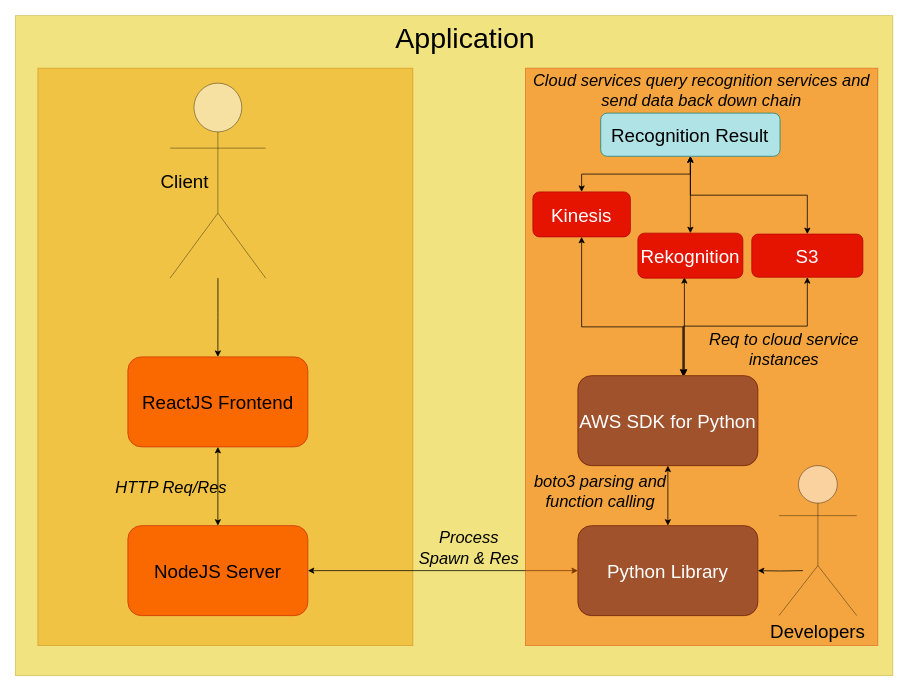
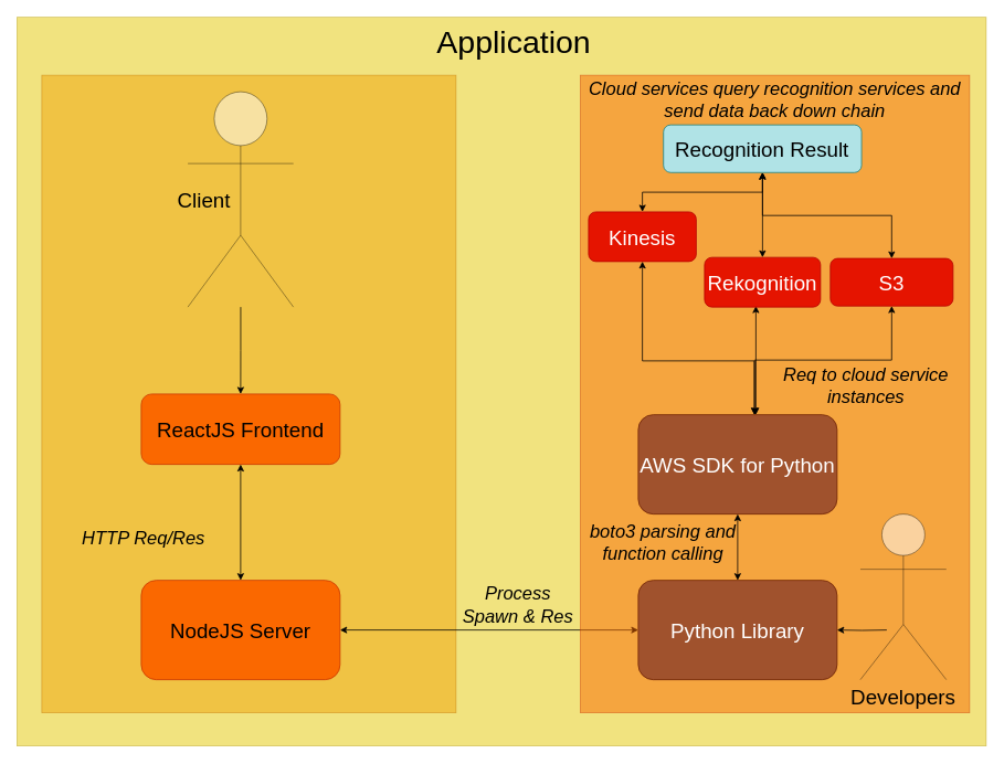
  <mxCell id="0" />
  <mxCell id="1" parent="0" />
  <mxCell id="2" value="" style="rounded=0;whiteSpace=wrap;html=1;fillColor=#e3c800;strokeColor=#B09500;fontColor=#000000;opacity=50;" vertex="1" parent="1"><mxGeometry x="20" y="20" width="1170" height="880" as="geometry" /></mxCell>
  <mxCell id="3" value="" style="rounded=0;whiteSpace=wrap;html=1;fillColor=#f0a30a;strokeColor=#BD7000;fontColor=#000000;opacity=50;" vertex="1" parent="1"><mxGeometry x="50" y="90" width="500" height="770" as="geometry" /></mxCell>
  <mxCell id="4" style="edgeStyle=orthogonalEdgeStyle;rounded=0;orthogonalLoop=1;jettySize=auto;html=1;exitX=0.5;exitY=1;exitDx=0;exitDy=0;entryX=0.5;entryY=0;entryDx=0;entryDy=0;startArrow=classic;startFill=1;" edge="1" parent="1" source="5" target="8"><mxGeometry relative="1" as="geometry" /></mxCell>
- <mxCell id="5" value="&lt;font style=&quot;font-size: 25px&quot;&gt;ReactJS Frontend&lt;/font&gt;" style="rounded=1;whiteSpace=wrap;html=1;fillColor=#fa6800;strokeColor=#C73500;fontColor=#000000;" vertex="1" parent="1"><mxGeometry x="170" y="475" width="240" height="120" as="geometry" /></mxCell>
+ <mxCell id="5" value="&lt;font style=&quot;font-size: 25px&quot;&gt;ReactJS Frontend&lt;/font&gt;" style="rounded=1;whiteSpace=wrap;html=1;fillColor=#fa6800;strokeColor=#C73500;fontColor=#000000;" vertex="1" parent="1"><mxGeometry x="170" y="475" width="240" height="85" as="geometry" /></mxCell>
  <mxCell id="6" value="&lt;font style=&quot;font-size: 38px&quot;&gt;Application&lt;/font&gt;" style="text;html=1;strokeColor=none;fillColor=none;align=center;verticalAlign=middle;whiteSpace=wrap;rounded=0;opacity=50;" vertex="1" parent="1"><mxGeometry x="600" y="40" width="40" height="20" as="geometry" /></mxCell>
  <mxCell id="7" style="edgeStyle=orthogonalEdgeStyle;rounded=0;orthogonalLoop=1;jettySize=auto;html=1;exitX=1;exitY=0.5;exitDx=0;exitDy=0;entryX=0;entryY=0.5;entryDx=0;entryDy=0;startArrow=classic;startFill=1;" edge="1" parent="1" source="8" target="16"><mxGeometry relative="1" as="geometry" /></mxCell>
  <mxCell id="8" value="&lt;font style=&quot;font-size: 25px&quot;&gt;NodeJS Server&lt;/font&gt;" style="rounded=1;whiteSpace=wrap;html=1;fillColor=#fa6800;strokeColor=#C73500;fontColor=#000000;" vertex="1" parent="1"><mxGeometry x="170" y="700" width="240" height="120" as="geometry" /></mxCell>
  <mxCell id="9" value="" style="edgeStyle=orthogonalEdgeStyle;rounded=0;orthogonalLoop=1;jettySize=auto;html=1;" edge="1" parent="1" source="10" target="5"><mxGeometry relative="1" as="geometry" /></mxCell>
  <mxCell id="10" value="" style="shape=umlActor;verticalLabelPosition=bottom;verticalAlign=top;html=1;outlineConnect=0;opacity=50;" vertex="1" parent="1"><mxGeometry x="226.25" y="110" width="127.5" height="260" as="geometry" /></mxCell>
  <mxCell id="11" value="&lt;span style=&quot;font-size: 25px&quot;&gt;Client&lt;/span&gt;" style="text;html=1;strokeColor=none;fillColor=none;align=center;verticalAlign=middle;whiteSpace=wrap;rounded=0;opacity=50;" vertex="1" parent="1"><mxGeometry x="226.25" y="230" width="40" height="20" as="geometry" /></mxCell>
- <mxCell id="12" value="&lt;font size=&quot;1&quot;&gt;&lt;i style=&quot;font-size: 22px&quot;&gt;HTTP Req/Res&lt;/i&gt;&lt;/font&gt;" style="text;html=1;strokeColor=none;fillColor=none;align=center;verticalAlign=middle;whiteSpace=wrap;rounded=0;opacity=50;" vertex="1" parent="1"><mxGeometry x="115" y="640" width="226.25" height="20" as="geometry" /></mxCell>
+ <mxCell id="12" value="&lt;font size=&quot;1&quot;&gt;&lt;i style=&quot;font-size: 22px&quot;&gt;HTTP Req/Res&lt;/i&gt;&lt;/font&gt;" style="text;html=1;strokeColor=none;fillColor=none;align=center;verticalAlign=middle;whiteSpace=wrap;rounded=0;opacity=50;" vertex="1" parent="1"><mxGeometry x="60" y="640" width="226.25" height="20" as="geometry" /></mxCell>
  <mxCell id="13" value="" style="rounded=0;whiteSpace=wrap;html=1;fillColor=#fa6800;strokeColor=#C73500;fontColor=#000000;opacity=50;" vertex="1" parent="1"><mxGeometry x="700" y="90" width="470" height="770" as="geometry" /></mxCell>
  <mxCell id="14" value="" style="shape=umlActor;verticalLabelPosition=bottom;verticalAlign=top;html=1;outlineConnect=0;opacity=50;" vertex="1" parent="1"><mxGeometry x="1038.13" y="620" width="103.75" height="200" as="geometry" /></mxCell>
  <mxCell id="15" style="edgeStyle=orthogonalEdgeStyle;rounded=0;orthogonalLoop=1;jettySize=auto;html=1;exitX=0.5;exitY=0;exitDx=0;exitDy=0;entryX=0.5;entryY=1;entryDx=0;entryDy=0;startArrow=classic;startFill=1;startSize=6;endSize=6;" edge="1" parent="1" source="16" target="23"><mxGeometry relative="1" as="geometry" /></mxCell>
  <mxCell id="16" value="&lt;font style=&quot;font-size: 25px&quot;&gt;Python Library&lt;/font&gt;" style="rounded=1;whiteSpace=wrap;html=1;fillColor=#a0522d;strokeColor=#6D1F00;fontColor=#ffffff;" vertex="1" parent="1"><mxGeometry x="770" y="700" width="240" height="120" as="geometry" /></mxCell>
  <mxCell id="17" value="&lt;font size=&quot;1&quot;&gt;&lt;i style=&quot;font-size: 22px&quot;&gt;Process Spawn &amp;amp; Res&lt;/i&gt;&lt;/font&gt;" style="text;html=1;strokeColor=none;fillColor=none;align=center;verticalAlign=middle;whiteSpace=wrap;rounded=0;opacity=50;" vertex="1" parent="1"><mxGeometry x="551.88" y="720" width="146.25" height="20" as="geometry" /></mxCell>
  <mxCell id="18" value="&lt;span style=&quot;font-size: 25px&quot;&gt;Developers&lt;/span&gt;" style="text;html=1;strokeColor=none;fillColor=none;align=center;verticalAlign=middle;whiteSpace=wrap;rounded=0;opacity=50;" vertex="1" parent="1"><mxGeometry x="1070" y="830" width="40" height="20" as="geometry" /></mxCell>
  <mxCell id="19" value="" style="edgeStyle=orthogonalEdgeStyle;rounded=0;orthogonalLoop=1;jettySize=auto;html=1;entryX=1;entryY=0.5;entryDx=0;entryDy=0;" edge="1" parent="1" target="16"><mxGeometry relative="1" as="geometry"><mxPoint x="1070" y="760" as="sourcePoint" /><mxPoint x="1020" y="763" as="targetPoint" /></mxGeometry></mxCell>
  <mxCell id="20" style="edgeStyle=orthogonalEdgeStyle;rounded=0;orthogonalLoop=1;jettySize=auto;html=1;entryX=0.5;entryY=1;entryDx=0;entryDy=0;startArrow=classic;startFill=1;startSize=6;endSize=6;" edge="1" parent="1" target="25"><mxGeometry relative="1" as="geometry"><mxPoint x="910" y="500" as="sourcePoint" /><Array as="points"><mxPoint x="910" y="500" /><mxPoint x="910" y="435" /><mxPoint x="775" y="435" /></Array></mxGeometry></mxCell>
  <mxCell id="21" style="edgeStyle=orthogonalEdgeStyle;rounded=0;orthogonalLoop=1;jettySize=auto;html=1;entryX=0.443;entryY=0.979;entryDx=0;entryDy=0;entryPerimeter=0;startArrow=classic;startFill=1;startSize=6;endSize=6;" edge="1" parent="1" target="27"><mxGeometry relative="1" as="geometry"><mxPoint x="912" y="500" as="sourcePoint" /><Array as="points"><mxPoint x="912" y="500" /></Array></mxGeometry></mxCell>
  <mxCell id="22" style="edgeStyle=orthogonalEdgeStyle;rounded=0;orthogonalLoop=1;jettySize=auto;html=1;exitX=0.586;exitY=0.004;exitDx=0;exitDy=0;entryX=0.5;entryY=1;entryDx=0;entryDy=0;startArrow=classic;startFill=1;startSize=6;endSize=6;exitPerimeter=0;" edge="1" parent="1" source="23" target="29"><mxGeometry relative="1" as="geometry"><Array as="points"><mxPoint x="911" y="434" /><mxPoint x="1076" y="434" /></Array></mxGeometry></mxCell>
  <mxCell id="23" value="&lt;font style=&quot;font-size: 25px&quot;&gt;AWS SDK for Python&lt;/font&gt;" style="rounded=1;whiteSpace=wrap;html=1;fillColor=#a0522d;strokeColor=#6D1F00;fontColor=#ffffff;" vertex="1" parent="1"><mxGeometry x="770" y="500" width="240" height="120" as="geometry" /></mxCell>
  <mxCell id="24" style="edgeStyle=orthogonalEdgeStyle;rounded=0;orthogonalLoop=1;jettySize=auto;html=1;exitX=0.5;exitY=0;exitDx=0;exitDy=0;entryX=0.5;entryY=1;entryDx=0;entryDy=0;startArrow=classic;startFill=1;startSize=6;endSize=6;" edge="1" parent="1" source="25" target="31"><mxGeometry relative="1" as="geometry" /></mxCell>
  <mxCell id="25" value="&lt;font style=&quot;font-size: 25px&quot;&gt;Kinesis&lt;/font&gt;" style="rounded=1;whiteSpace=wrap;html=1;fillColor=#e51400;strokeColor=#B20000;fontColor=#ffffff;" vertex="1" parent="1"><mxGeometry x="710" y="255" width="130" height="60" as="geometry" /></mxCell>
  <mxCell id="26" style="edgeStyle=orthogonalEdgeStyle;rounded=0;orthogonalLoop=1;jettySize=auto;html=1;exitX=0.5;exitY=0;exitDx=0;exitDy=0;entryX=0.5;entryY=1;entryDx=0;entryDy=0;startArrow=classic;startFill=1;startSize=6;endSize=6;" edge="1" parent="1" source="27" target="31"><mxGeometry relative="1" as="geometry" /></mxCell>
  <mxCell id="27" value="&lt;font style=&quot;font-size: 25px&quot;&gt;Rekognition&lt;/font&gt;" style="rounded=1;whiteSpace=wrap;html=1;fillColor=#e51400;strokeColor=#B20000;fontColor=#ffffff;" vertex="1" parent="1"><mxGeometry x="850" y="310" width="140" height="60" as="geometry" /></mxCell>
  <mxCell id="28" style="edgeStyle=orthogonalEdgeStyle;rounded=0;orthogonalLoop=1;jettySize=auto;html=1;exitX=0.5;exitY=0;exitDx=0;exitDy=0;entryX=0.5;entryY=1;entryDx=0;entryDy=0;startArrow=classic;startFill=1;startSize=6;endSize=6;" edge="1" parent="1" source="29" target="31"><mxGeometry relative="1" as="geometry" /></mxCell>
  <mxCell id="29" value="&lt;font style=&quot;font-size: 25px&quot;&gt;S3&lt;/font&gt;" style="rounded=1;whiteSpace=wrap;html=1;fillColor=#e51400;strokeColor=#B20000;fontColor=#ffffff;" vertex="1" parent="1"><mxGeometry x="1001.88" y="311.25" width="148.12" height="57.5" as="geometry" /></mxCell>
  <mxCell id="30" value="&lt;span style=&quot;font-size: 22px&quot;&gt;&lt;i&gt;Req to cloud service instances&lt;/i&gt;&lt;/span&gt;" style="text;html=1;strokeColor=none;fillColor=none;align=center;verticalAlign=middle;whiteSpace=wrap;rounded=0;opacity=50;" vertex="1" parent="1"><mxGeometry x="920" y="420" width="250" height="90" as="geometry" /></mxCell>
  <mxCell id="31" value="&lt;font style=&quot;font-size: 25px&quot;&gt;Recognition Result&lt;/font&gt;" style="rounded=1;whiteSpace=wrap;html=1;fillColor=#b0e3e6;strokeColor=#0e8088;" vertex="1" parent="1"><mxGeometry x="800.47" y="150" width="239.06" height="57.5" as="geometry" /></mxCell>
  <mxCell id="32" value="&lt;span style=&quot;font-size: 22px&quot;&gt;&lt;i&gt;Cloud services query recognition services and send data back down chain&lt;/i&gt;&lt;/span&gt;" style="text;html=1;strokeColor=none;fillColor=none;align=center;verticalAlign=middle;whiteSpace=wrap;rounded=0;opacity=50;" vertex="1" parent="1"><mxGeometry x="700" y="90" width="470" height="60" as="geometry" /></mxCell>
  <mxCell id="33" value="&lt;span style=&quot;font-size: 22px&quot;&gt;&lt;i&gt;boto3 parsing and function calling&lt;/i&gt;&lt;/span&gt;" style="text;html=1;strokeColor=none;fillColor=none;align=center;verticalAlign=middle;whiteSpace=wrap;rounded=0;opacity=50;" vertex="1" parent="1"><mxGeometry x="710" y="620" width="180" height="70" as="geometry" /></mxCell>
